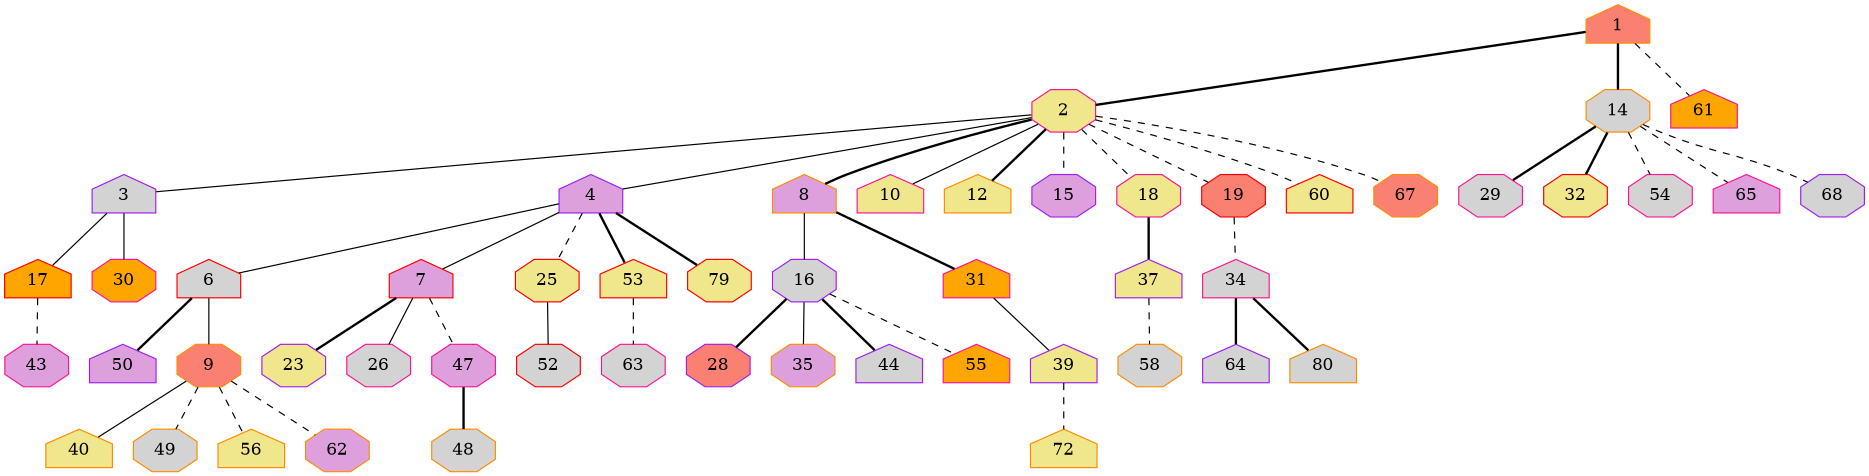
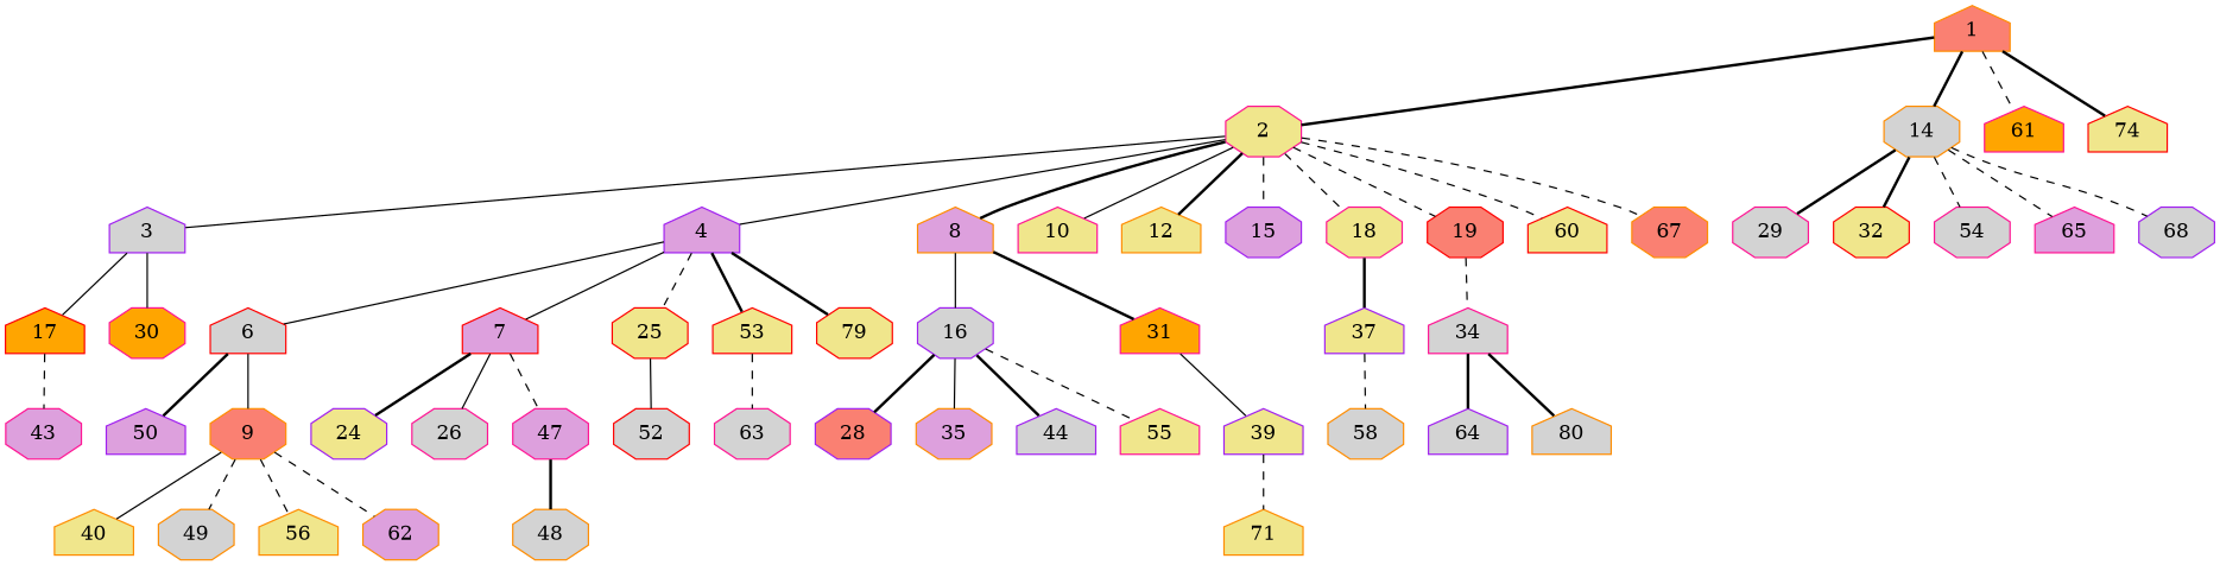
  graph {
    fontname="DejaVu Serif"
    node [color=darkorange fillcolor=lightgrey fontname="DejaVu Serif" shape=octagon style=filled]
    edge [fontname="DejaVu Serif" style=dashed]
    1 [fillcolor=salmon shape=house super="+22"]
    2 [color=deeppink fillcolor=khaki super="+5"]
    14 [super="+36"]
    61 [color=deeppink fillcolor=orange shape=house super="+75"]
+   74 [color=red fillcolor=khaki shape=house super="+76"]
    3 [color=purple shape=house super="+11"]
    4 [color=purple fillcolor=plum shape=house super="+13"]
    8 [fillcolor=plum shape=house super="+42"]
    10 [color=deeppink fillcolor=khaki shape=house]
    12 [fillcolor=khaki shape=house super="+41"]
    15 [color=purple fillcolor=plum]
    18 [color=deeppink fillcolor=khaki super="+51"]
    19 [color=red fillcolor=salmon super="+33"]
    60 [color=red fillcolor=khaki shape=house super="+72"]
    67 [fillcolor=salmon]
    29 [color=deeppink super="+38"]
    32 [color=red fillcolor=khaki super="+46"]
    54 [color=deeppink]
    65 [color=deeppink fillcolor=plum shape=house]
    68 [color=purple]
    17 [color=red fillcolor=orange shape=house super="+59"]
    30 [color=deeppink fillcolor=orange super="+66"]
    6 [color=red shape=house]
    7 [color=red fillcolor=plum shape=house super="+24"]
    25 [color=red fillcolor=khaki]
    53 [color=red fillcolor=khaki shape=house]
    79 [color=red fillcolor=khaki]
    16 [color=purple super="+20"]
    31 [color=deeppink fillcolor=orange shape=house super="+70"]
    37 [color=purple fillcolor=khaki shape=house super="+45"]
    34 [color=deeppink shape=house super="+77"]
    43 [color=deeppink fillcolor=plum]
    50 [color=purple fillcolor=plum shape=house]
    9 [fillcolor=salmon super="+21"]
-   23 [color=purple fillcolor=khaki super="+27"]
+   23 [color=purple fillcolor=khaki super="+27" label=24]
    26 [color=deeppink]
    47 [color=deeppink fillcolor=plum]
    52 [color=red super="+78"]
    63 [color=deeppink super="+69"]
    40 [fillcolor=khaki shape=house]
    49
    56 [fillcolor=khaki shape=house]
    62 [fillcolor=plum]
    48 [super="+73"]
    28 [color=purple fillcolor=salmon]
    35 [fillcolor=plum]
    44 [color=purple shape=house]
-   55 [color=deeppink fillcolor=orange shape=house]
+   55 [color=deeppink fillcolor=khaki shape=house]
    39 [color=purple fillcolor=khaki shape=house super="+57"]
    58
    64 [color=purple shape=house]
    80 [shape=house]
-   71 [fillcolor=khaki shape=house label=72]
+   71 [fillcolor=khaki shape=house]
    1 -- 2 [style=bold]
    1 -- 14 [style=bold]
    1 -- 61
+   1 -- 74 [style=bold]
    2 -- 3 [style=solid]
    2 -- 4 [style=solid]
    2 -- 8 [style=bold]
    2 -- 10 [style=solid]
    2 -- 12 [style=bold]
    2 -- 15
    2 -- 18
    2 -- 19
    2 -- 60
    2 -- 67
    14 -- 29 [style=bold]
    14 -- 32 [style=bold]
    14 -- 54
    14 -- 65
    14 -- 68
    3 -- 17 [style=solid]
    3 -- 30 [style=solid]
    4 -- 6 [style=solid]
    4 -- 7 [style=solid]
    4 -- 25
    4 -- 53 [style=bold]
    4 -- 79 [style=bold]
    8 -- 16 [style=solid]
    8 -- 31 [style=bold]
    18 -- 37 [style=bold]
    19 -- 34
    17 -- 43
    6 -- 50 [style=bold]
    6 -- 9 [style=solid]
    7 -- 23 [style=bold]
    7 -- 26 [style=solid]
    7 -- 47
    25 -- 52 [style=solid]
    53 -- 63
    16 -- 28 [style=bold]
    16 -- 35 [style=solid]
    16 -- 44 [style=bold]
    16 -- 55
    31 -- 39 [style=solid]
    37 -- 58
    34 -- 64 [style=bold]
    34 -- 80 [style=bold]
    9 -- 40 [style=solid]
    9 -- 49
    9 -- 56
    9 -- 62
    47 -- 48 [style=bold]
    39 -- 71
  }
